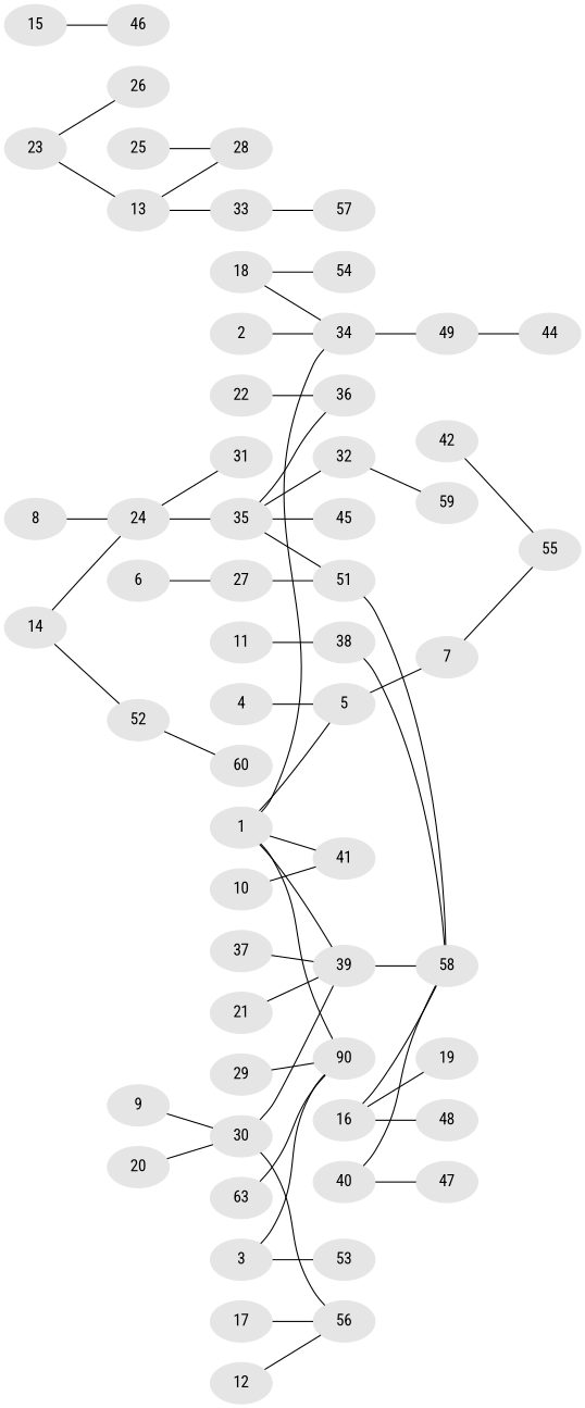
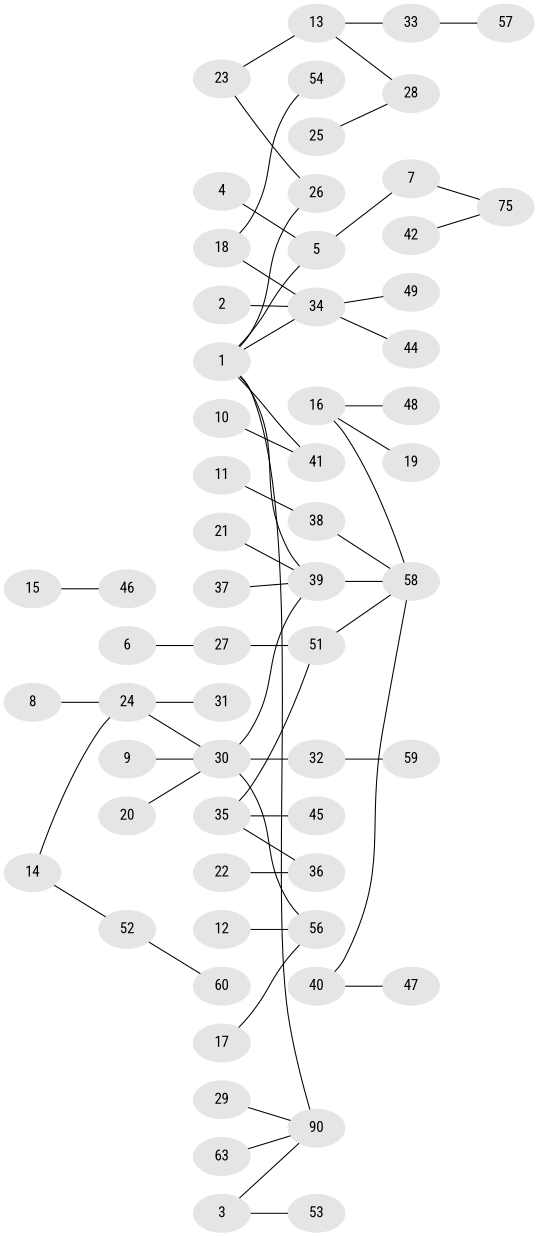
  graph {
    fontname="Roboto Condensed"
    rankdir=LR
    node [color=gray90 fontname="Roboto Condensed" style=filled]
    edge [fontname="Roboto Condensed" weight=1.0]
    1
    5
    26
    34
    39
    41
    n7 [label=90]
    7
    13
    28
    33
    44
    49
    58
    2
    3
    53
    4
-   55
+   55 [label=75]
    6
    27
    51
    42
    8
    24
    31
    35
    9
    30
    56
    32
    10
    11
    38
    12
    57
    14
    52
    60
    15
    46
    16
    19
    48
    17
    18
    54
    20
    21
    22
    36
    23
    45
    25
    29
    59
    37
    40
    47
    n60 [label=63]
    1 -- 5
+   1 -- 26
    1 -- 34
    1 -- 39
    1 -- 41
    1 -- n7
    5 -- 7
-   49 -- 44
+   34 -- 44
    34 -- 49
    39 -- 58
    7 -- 55
    13 -- 28
    13 -- 33
    33 -- 57
    2 -- 34
    3 -- n7
    3 -- 53
    4 -- 5
    6 -- 27
    27 -- 51
    51 -- 58
    42 -- 55
    8 -- 24
    24 -- 31
-   24 -- 35
+   24 -- 30
    35 -- 51
    35 -- 36
    35 -- 45
    9 -- 30
    30 -- 39
    30 -- 56
-   35 -- 32
+   30 -- 32
    32 -- 59
    10 -- 41
    11 -- 38
    38 -- 58
    12 -- 56
    14 -- 24
    14 -- 52
    52 -- 60
    15 -- 46
    16 -- 58
    16 -- 19
    16 -- 48
    17 -- 56
    18 -- 34
    18 -- 54
    20 -- 30
    21 -- 39
    22 -- 36
    23 -- 26
    23 -- 13
    25 -- 28
    29 -- n7
    37 -- 39
    40 -- 58
    40 -- 47
    n60 -- n7
  }
